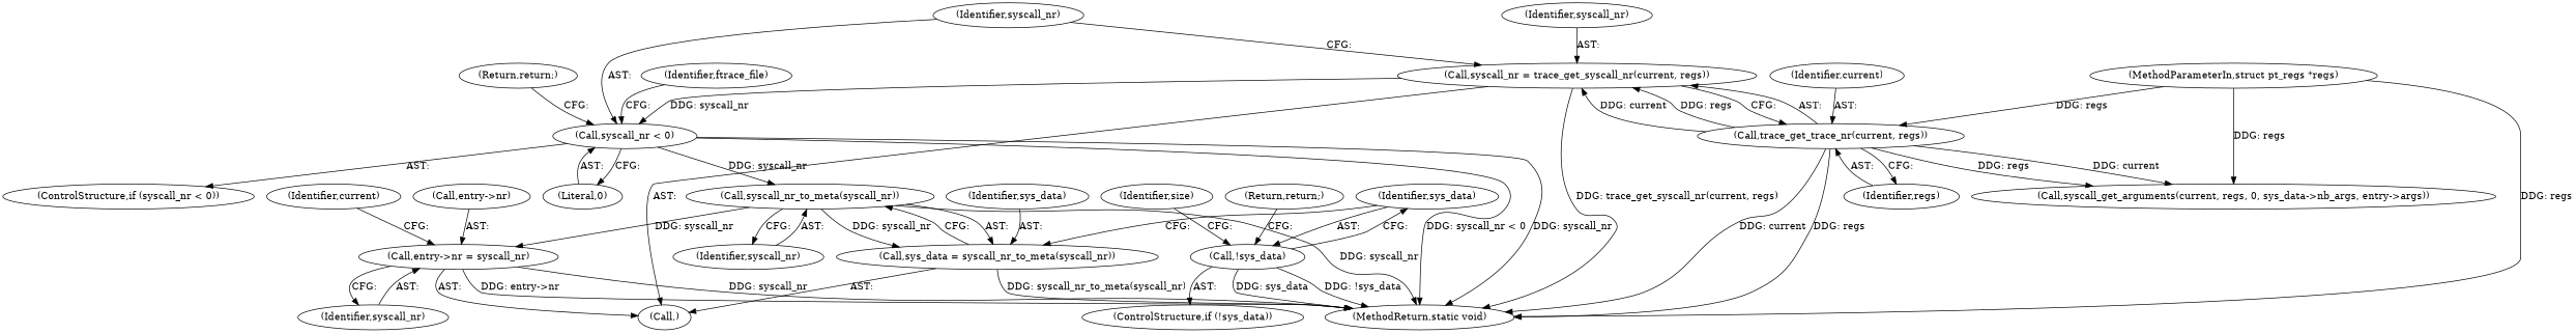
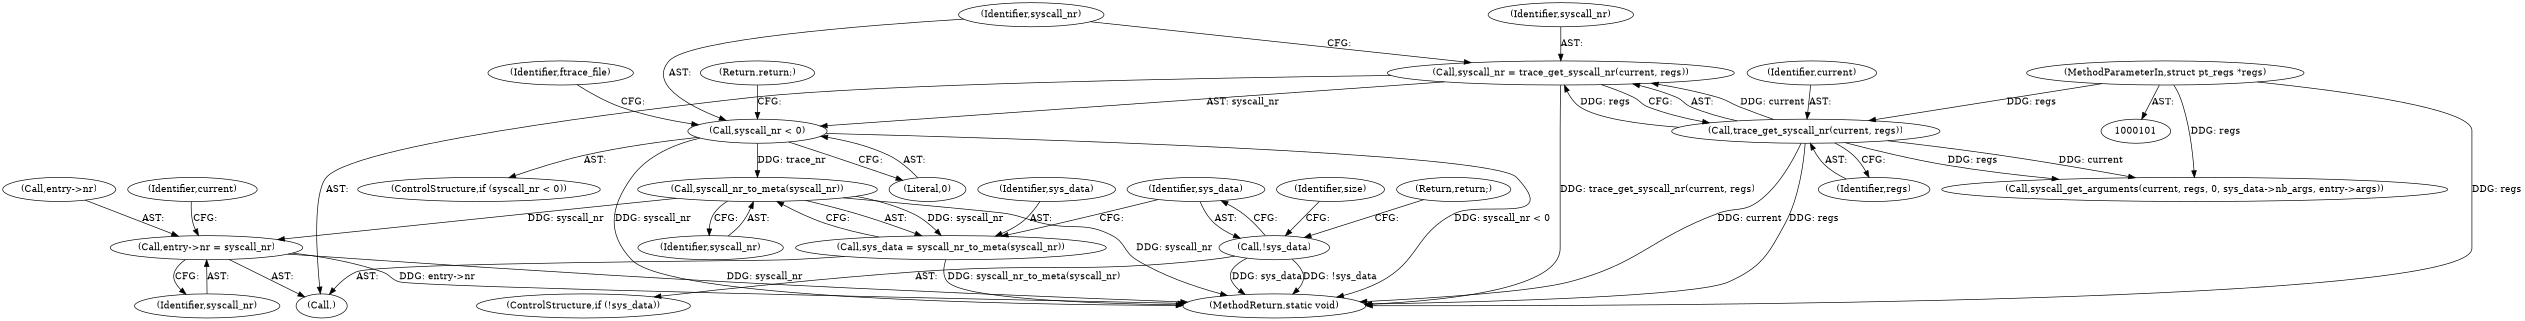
  digraph {
    n1 [label="(Call,syscall_nr < 0)"]
    n2 [label="(Call,syscall_nr_to_meta(syscall_nr))"]
    n3 [label="(ControlStructure,if (syscall_nr < 0))"]
    n4 [label="(Literal,0)"]
    n5 [label="(MethodReturn,static void)"]
    n6 [label="(Call,sys_data = syscall_nr_to_meta(syscall_nr))"]
    n7 [label="(Call,entry->nr = syscall_nr)"]
    n8 [label="(Identifier,syscall_nr)"]
    n9 [label="(Call,syscall_nr = trace_get_syscall_nr(current, regs))"]
-   n10 [label="(Call,trace_get_trace_nr(current, regs))"]
+   n10 [label="(Call,trace_get_syscall_nr(current, regs))"]
    n11 [label="(Call,)"]
    n12 [label="(Call,syscall_get_arguments(current, regs, 0, sys_data->nb_args, entry->args))"]
    n13 [label="(Identifier,regs)"]
    n14 [label="(MethodParameterIn,struct pt_regs *regs)"]
+   1000101
    n16 [label="(Identifier,syscall_nr)"]
    n17 [label="(Call,!sys_data)"]
    n18 [label="(ControlStructure,if (!sys_data))"]
    n19 [label="(Identifier,sys_data)"]
    n20 [label="(Identifier,syscall_nr)"]
    n21 [label="(Return,return;)"]
    n22 [label="(Identifier,ftrace_file)"]
    n23 [label="(Identifier,current)"]
    n24 [label="(Identifier,current)"]
    n25 [label="(Call,entry->nr)"]
    n26 [label="(Identifier,size)"]
    n27 [label="(Return,return;)"]
    n28 [label="(Identifier,syscall_nr)"]
    n29 [label="(Identifier,sys_data)"]
-   n1 -> n2 [label="DDG: syscall_nr"]
+   n1 -> n2 [label="DDG: trace_nr"]
    n1 -> n3 [label="AST: "]
    n1 -> n4 [label="CFG: "]
    n1 -> n5 [label="DDG: syscall_nr"]
    n1 -> n5 [label="DDG: syscall_nr < 0"]
    n2 -> n5 [label="DDG: syscall_nr"]
    n2 -> n6 [label="AST: "]
    n2 -> n6 [label="DDG: syscall_nr"]
    n2 -> n7 [label="DDG: syscall_nr"]
    n2 -> n8 [label="CFG: "]
    n4 -> n1 [label="AST: "]
    n6 -> n2 [label="CFG: "]
    n6 -> n5 [label="DDG: syscall_nr_to_meta(syscall_nr)"]
    n6 -> n11 [label="AST: "]
    n7 -> n5 [label="DDG: entry->nr"]
    n7 -> n5 [label="DDG: syscall_nr"]
    n7 -> n11 [label="AST: "]
    n7 -> n16 [label="CFG: "]
    n8 -> n2 [label="AST: "]
-   n9 -> n1 [label="DDG: syscall_nr"]
+   n9 -> n1 [label="AST: syscall_nr"]
    n9 -> n5 [label="DDG: trace_get_syscall_nr(current, regs)"]
    n9 -> n10 [label="CFG: "]
    n9 -> n11 [label="AST: "]
    n10 -> n5 [label="DDG: regs"]
    n10 -> n5 [label="DDG: current"]
    n10 -> n9 [label="AST: "]
    n10 -> n9 [label="DDG: current"]
    n10 -> n9 [label="DDG: regs"]
    n10 -> n12 [label="DDG: current"]
    n10 -> n12 [label="DDG: regs"]
    n10 -> n13 [label="CFG: "]
    n13 -> n10 [label="AST: "]
    n14 -> n5 [label="DDG: regs"]
    n14 -> n10 [label="DDG: regs"]
    n14 -> n12 [label="DDG: regs"]
+   n14 -> 1000101 [label="AST: "]
    n16 -> n7 [label="AST: "]
    n17 -> n5 [label="DDG: sys_data"]
    n17 -> n5 [label="DDG: !sys_data"]
    n17 -> n18 [label="AST: "]
    n17 -> n19 [label="CFG: "]
    n19 -> n6 [label="CFG: "]
    n19 -> n17 [label="AST: "]
    n20 -> n9 [label="AST: "]
    n21 -> n1 [label="CFG: "]
    n22 -> n1 [label="CFG: "]
    n23 -> n7 [label="CFG: "]
    n24 -> n10 [label="AST: "]
    n25 -> n7 [label="AST: "]
    n26 -> n17 [label="CFG: "]
    n27 -> n17 [label="CFG: "]
    n28 -> n1 [label="AST: "]
    n28 -> n9 [label="CFG: "]
    n29 -> n6 [label="AST: "]
  }
